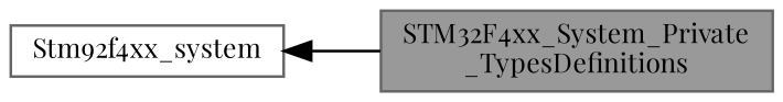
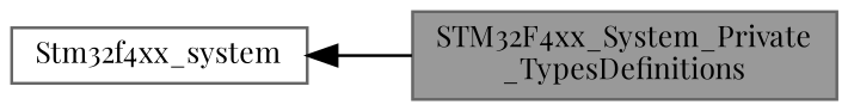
  digraph {
    rankdir=LR
    fontname="Playfair Display"
    node [fontname="Playfair Display" fontsize=10 shape=box style=filled]
    n1 [color=gray40 fillcolor=grey60 fontcolor=black height=0.2 label="STM32F4xx_System_Private\l_TypesDefinitions" width=0.4]
-   n2 [color=grey40 fillcolor=white height=0.2 label=Stm92f4xx_system width=0.4]
+   n2 [color=grey40 fillcolor=white height=0.2 label=Stm32f4xx_system width=0.4]
    n2 -> n1 [dir=back fontname="Playfair Display" fontsize=10 labelfontname=Helvetica labelfontsize=10 shape=plaintext style=solid]
  }
